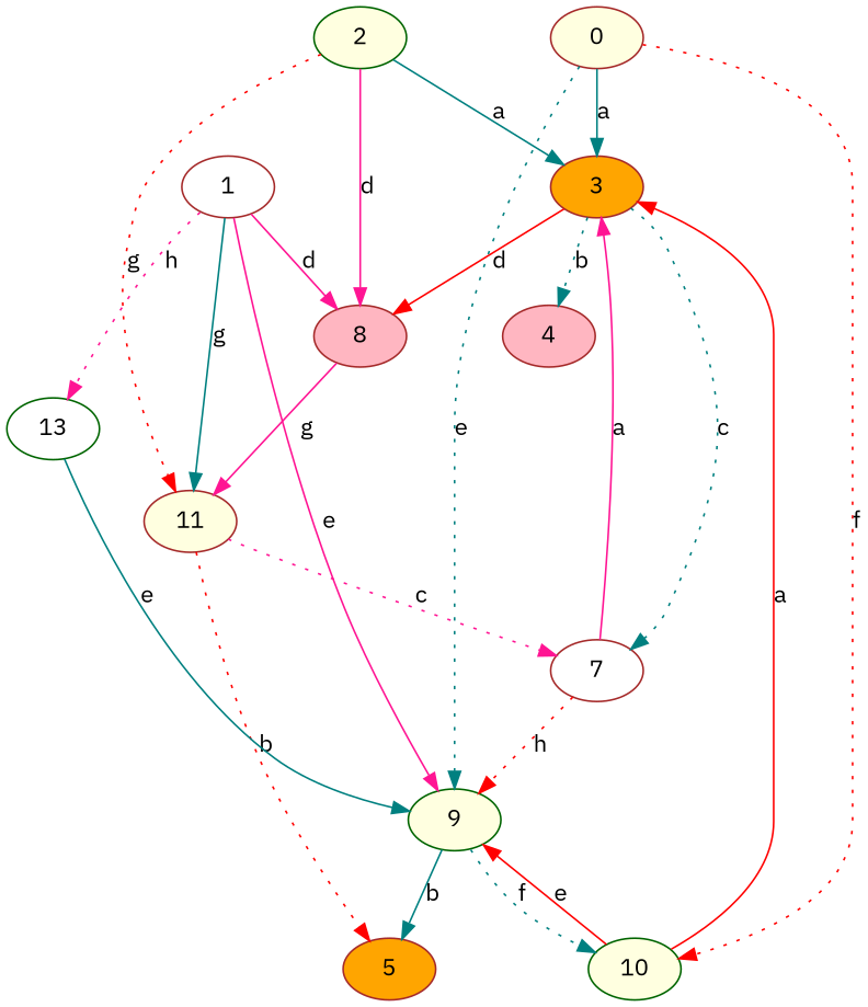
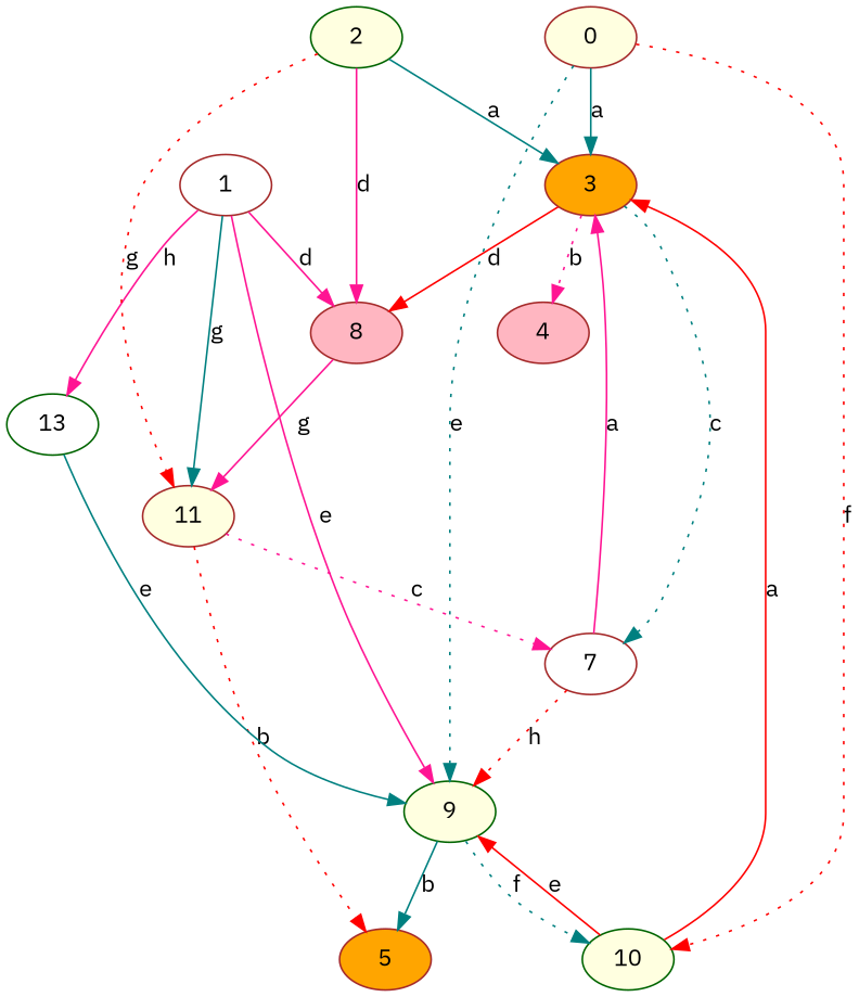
  strict digraph {
    fontname="IBM Plex Sans"
    node [color=brown fillcolor=lightyellow fontname="IBM Plex Sans" style=filled]
    edge [color=deeppink fontname="IBM Plex Sans" style=solid]
    3 [fillcolor=orange]
    4 [fillcolor=lightpink]
    7 [fillcolor=white]
    8 [fillcolor=lightpink]
    9 [color=darkgreen]
    11
    13 [color=darkgreen fillcolor=white]
    0
    10 [color=darkgreen]
    5 [fillcolor=orange]
    1 [fillcolor=white]
    2 [color=darkgreen]
-   3 -> 4 [color=teal label=b style=dotted]
+   3 -> 4 [label=b style=dotted]
    3 -> 7 [color=teal label=c style=dotted]
    3 -> 8 [color=red label=d]
    7 -> 3 [label=a]
    7 -> 9 [color=red label=h style=dotted]
    8 -> 11 [label=g]
    9 -> 10 [color=teal label=f style=dotted]
    9 -> 5 [color=teal label=b]
    11 -> 7 [label=c style=dotted]
    11 -> 5 [color=red label=b style=dotted]
    13 -> 9 [color=teal label=e]
    0 -> 3 [color=teal label=a]
    0 -> 9 [color=teal label=e style=dotted]
    0 -> 10 [color=red label=f style=dotted]
    10 -> 3 [color=red label=a]
    10 -> 9 [color=red label=e]
    1 -> 8 [label=d]
    1 -> 9 [label=e]
    1 -> 11 [color=teal label=g]
-   1 -> 13 [label=h style=dotted]
+   1 -> 13 [label=h]
    2 -> 3 [color=teal label=a]
    2 -> 8 [label=d]
    2 -> 11 [color=red label=g style=dotted]
  }
